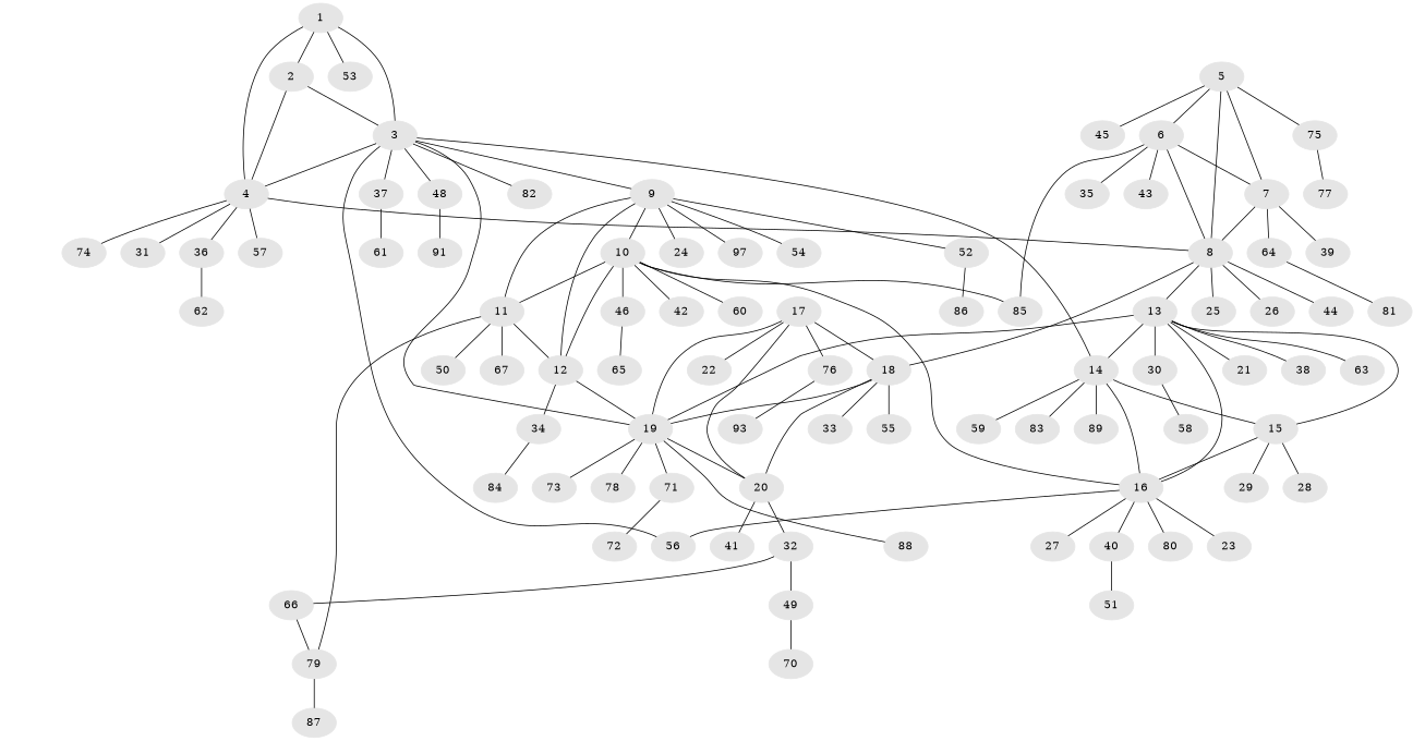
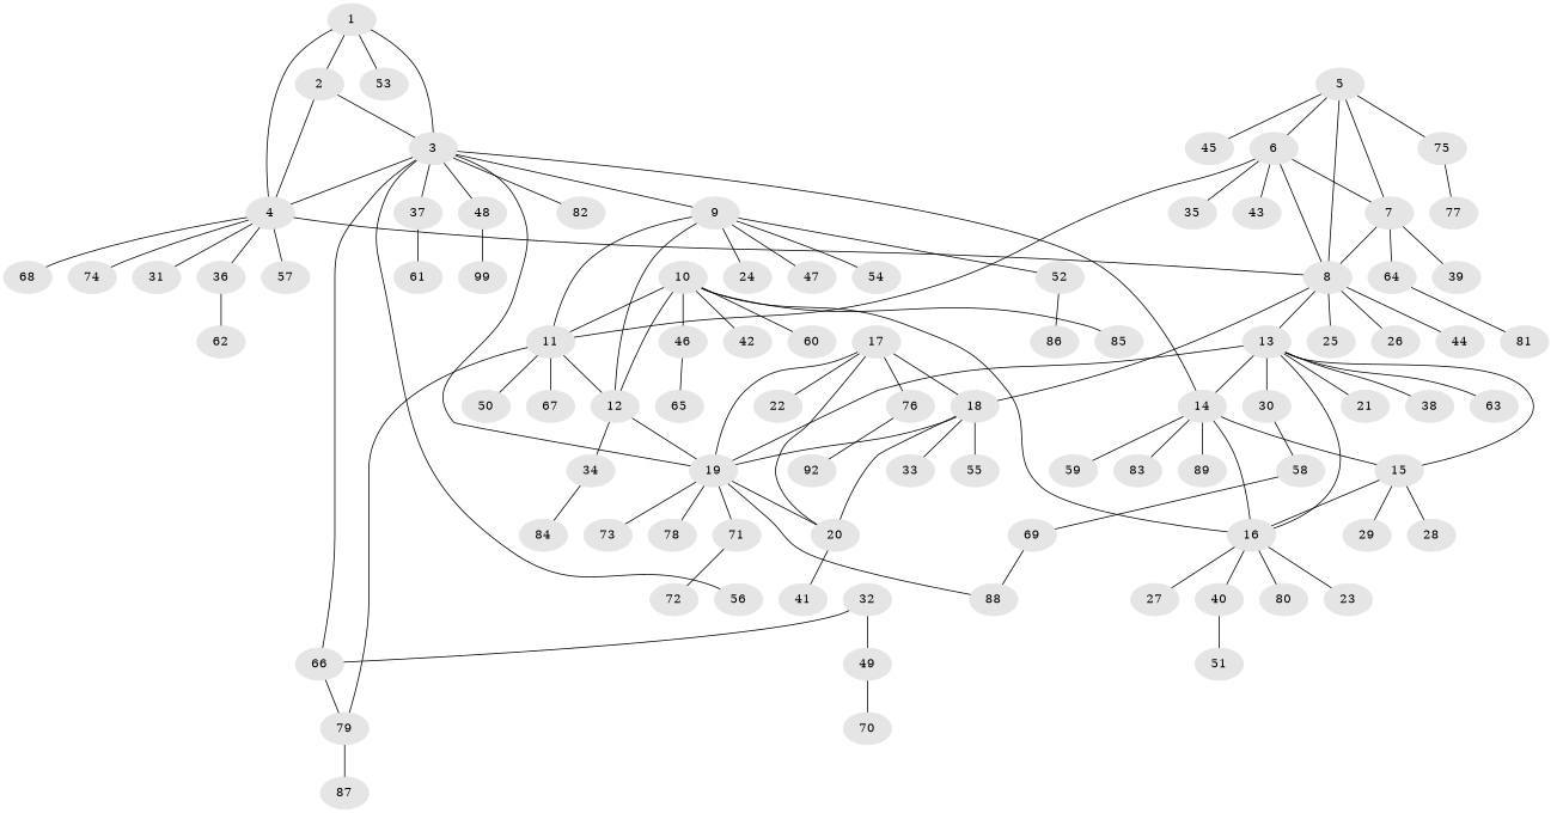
  graph {
    node [color=gray90 style=filled]
    1
    2
    3
    4
    53
    9
    14
    19
    37
    48
    56
    66
    82
    8
    31
    36
    57
+   68
    74
    11
    10
    12
    24
-   47 [label=97]
+   47
    52
    54
    16
    15
    59
    83
    89
    20
    71
    73
    78
    88
    61
-   91
+   91 [label=99]
    79
    13
    18
    25
    26
    44
    62
    5
    6
    7
    45
    75
    35
    43
    39
    64
    77
    50
    67
    81
    21
    30
    38
    63
    33
    55
    42
    46
    60
    85
    34
    86
    23
    27
    40
    80
    65
    87
    84
    28
    29
    58
    51
    17
    22
    76
    32
    41
-   92 [label=93]
+   92
    72
    49
+   69
    70
    1 -- 2
    1 -- 3
    1 -- 4
    1 -- 53
    2 -- 3
    2 -- 4
    3 -- 4
    3 -- 9
    3 -- 14
    3 -- 19
    3 -- 37
    3 -- 48
    3 -- 56
+   3 -- 66
    3 -- 82
    4 -- 8
    4 -- 31
    4 -- 36
    4 -- 57
+   4 -- 68
    4 -- 74
    9 -- 11
-   9 -- 10
    9 -- 12
    9 -- 24
    9 -- 47
    9 -- 52
    9 -- 54
    14 -- 16
    14 -- 15
    14 -- 59
    14 -- 83
    14 -- 89
    19 -- 20
    19 -- 71
    19 -- 73
    19 -- 78
    19 -- 88
    37 -- 61
    48 -- 91
    66 -- 79
    8 -- 13
    8 -- 18
    8 -- 25
    8 -- 26
    8 -- 44
    36 -- 62
    11 -- 12
    11 -- 79
    11 -- 50
    11 -- 67
    10 -- 11
    10 -- 12
    10 -- 16
    10 -- 42
    10 -- 46
    10 -- 60
    10 -- 85
    12 -- 19
    12 -- 34
    52 -- 86
-   16 -- 56
    16 -- 23
    16 -- 27
    16 -- 40
    16 -- 80
    15 -- 16
    15 -- 28
    15 -- 29
-   20 -- 32
    20 -- 41
    71 -- 72
    79 -- 87
    13 -- 14
    13 -- 19
    13 -- 16
    13 -- 15
    13 -- 21
    13 -- 30
    13 -- 38
    13 -- 63
    18 -- 19
    18 -- 20
    18 -- 33
    18 -- 55
    5 -- 8
    5 -- 6
    5 -- 7
    5 -- 45
    5 -- 75
    6 -- 8
-   6 -- 85
+   6 -- 11
    6 -- 7
    6 -- 35
    6 -- 43
    7 -- 8
    7 -- 39
    7 -- 64
    75 -- 77
    64 -- 81
    30 -- 58
    46 -- 65
    34 -- 84
    40 -- 51
+   58 -- 69
    17 -- 19
    17 -- 20
    17 -- 18
    17 -- 22
    17 -- 76
    76 -- 92
    32 -- 66
    32 -- 49
    49 -- 70
+   69 -- 88
  }
